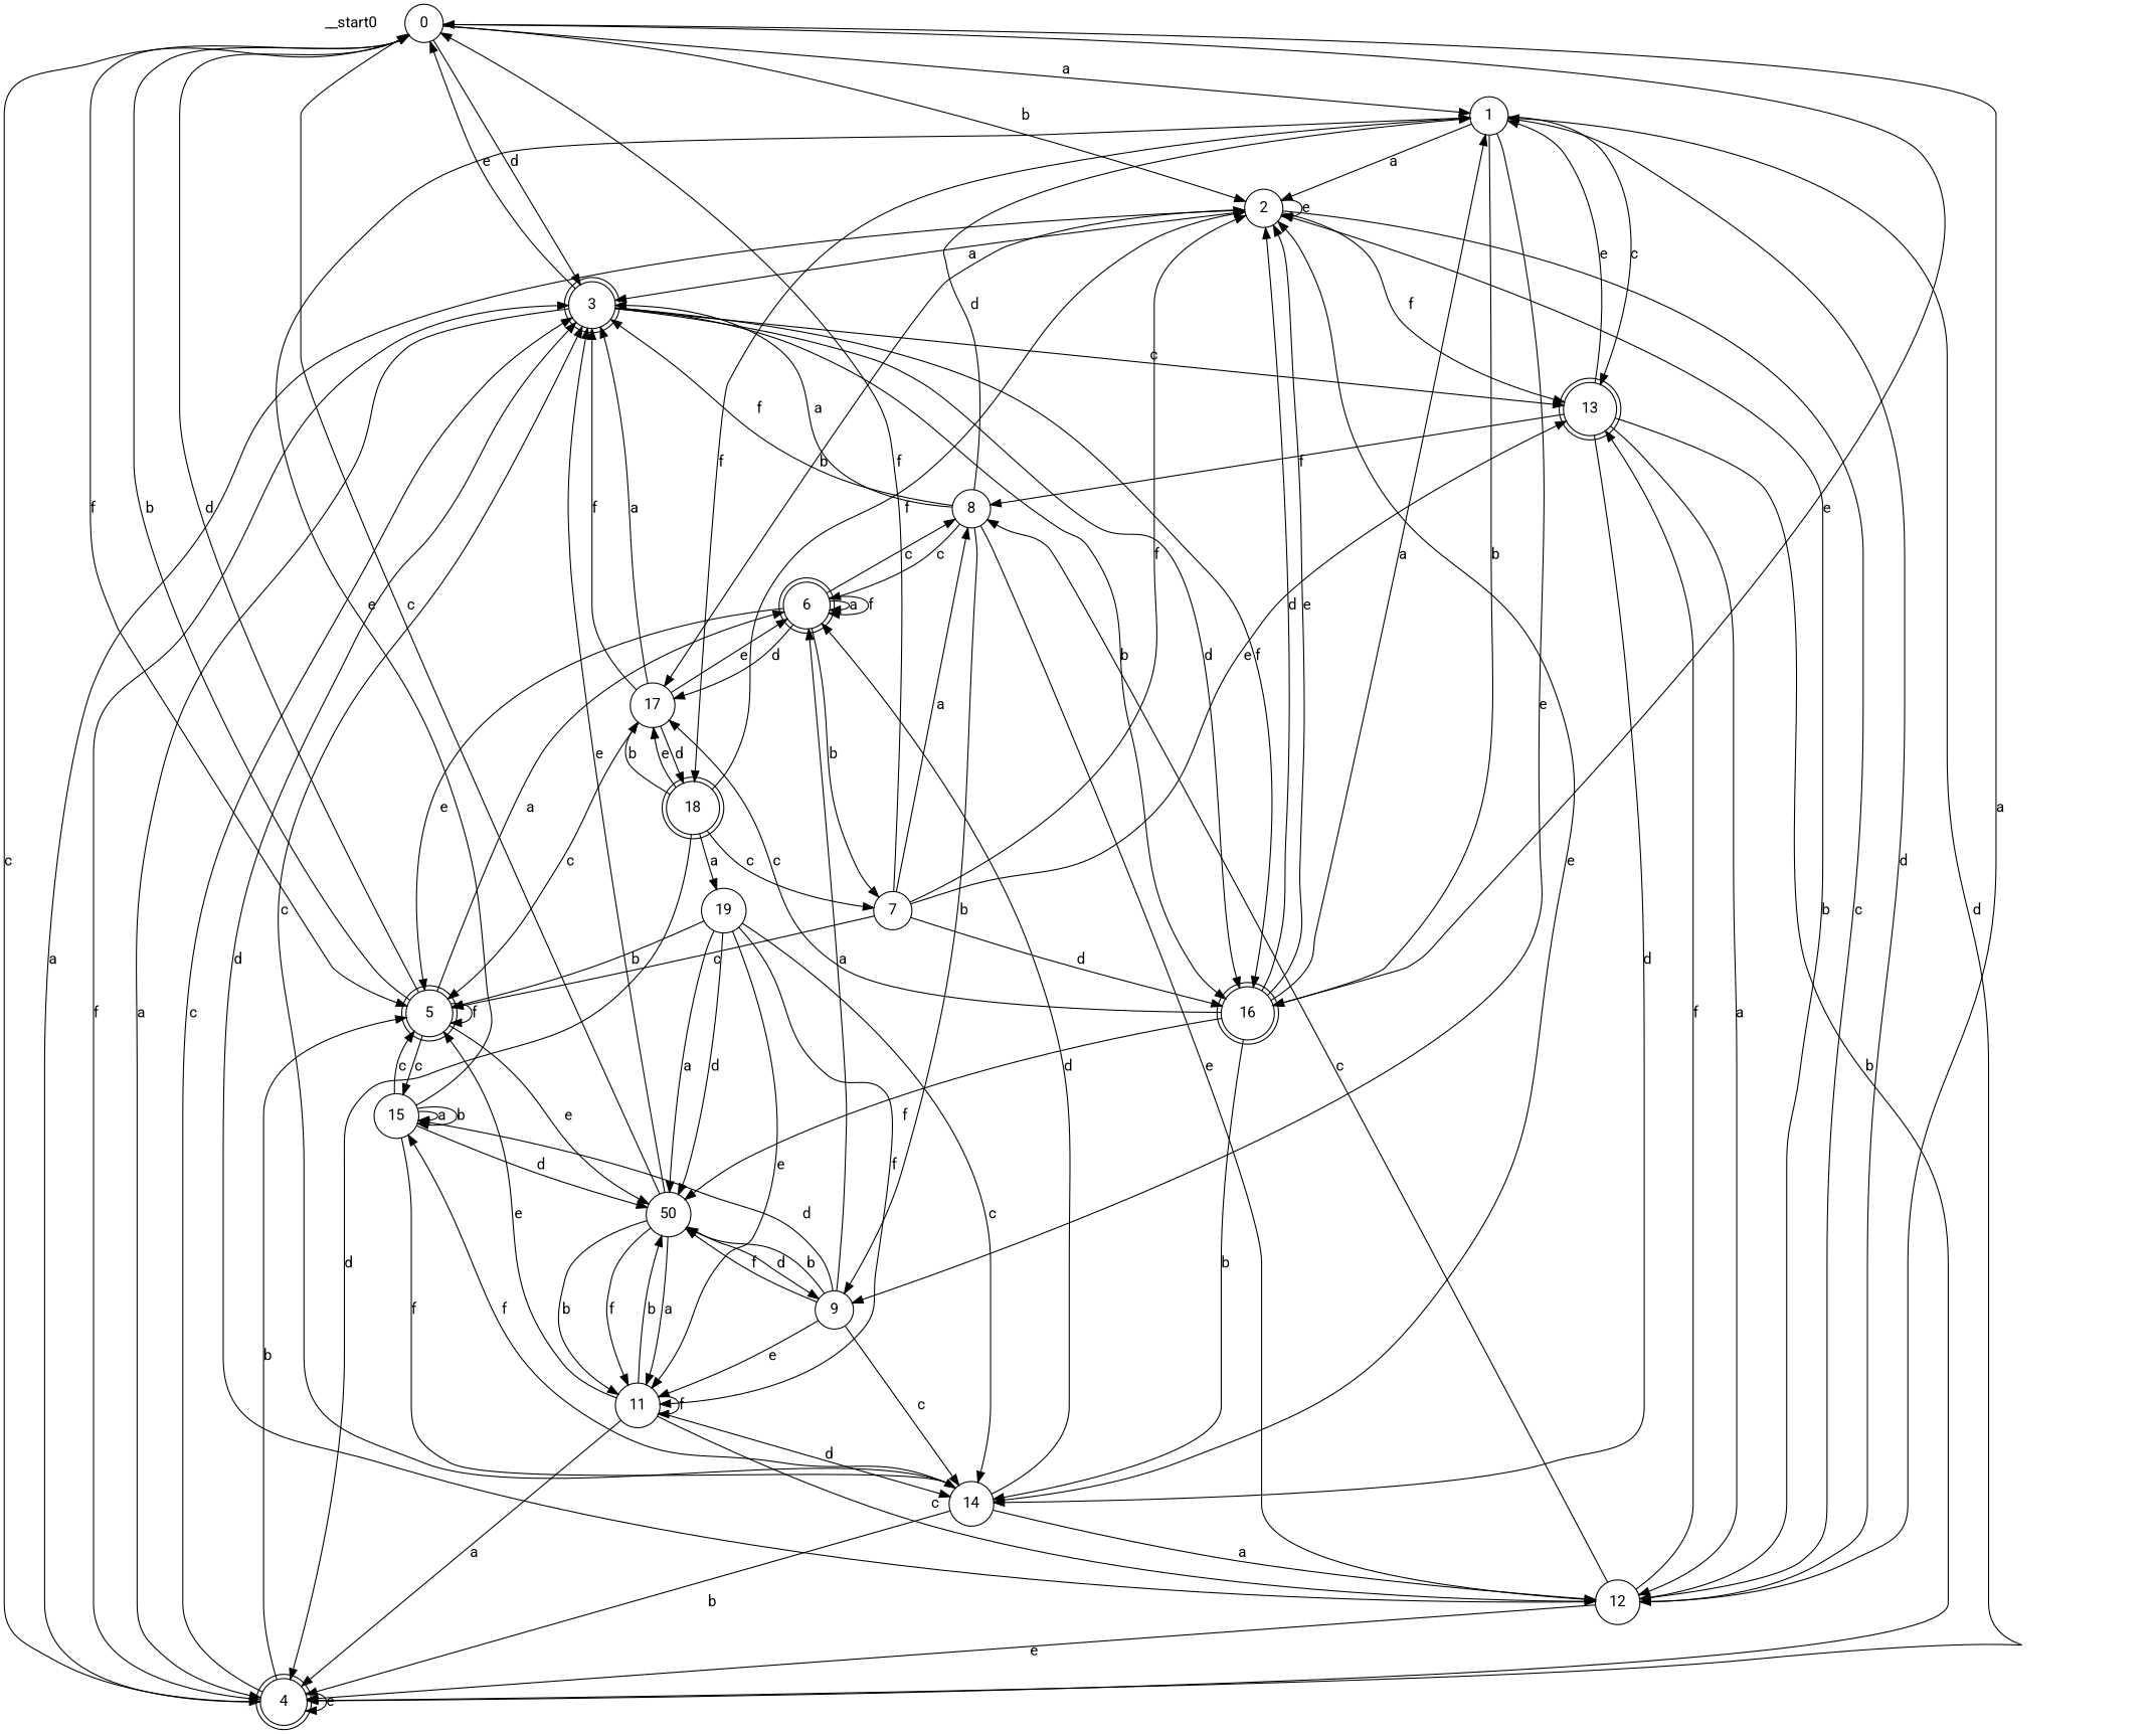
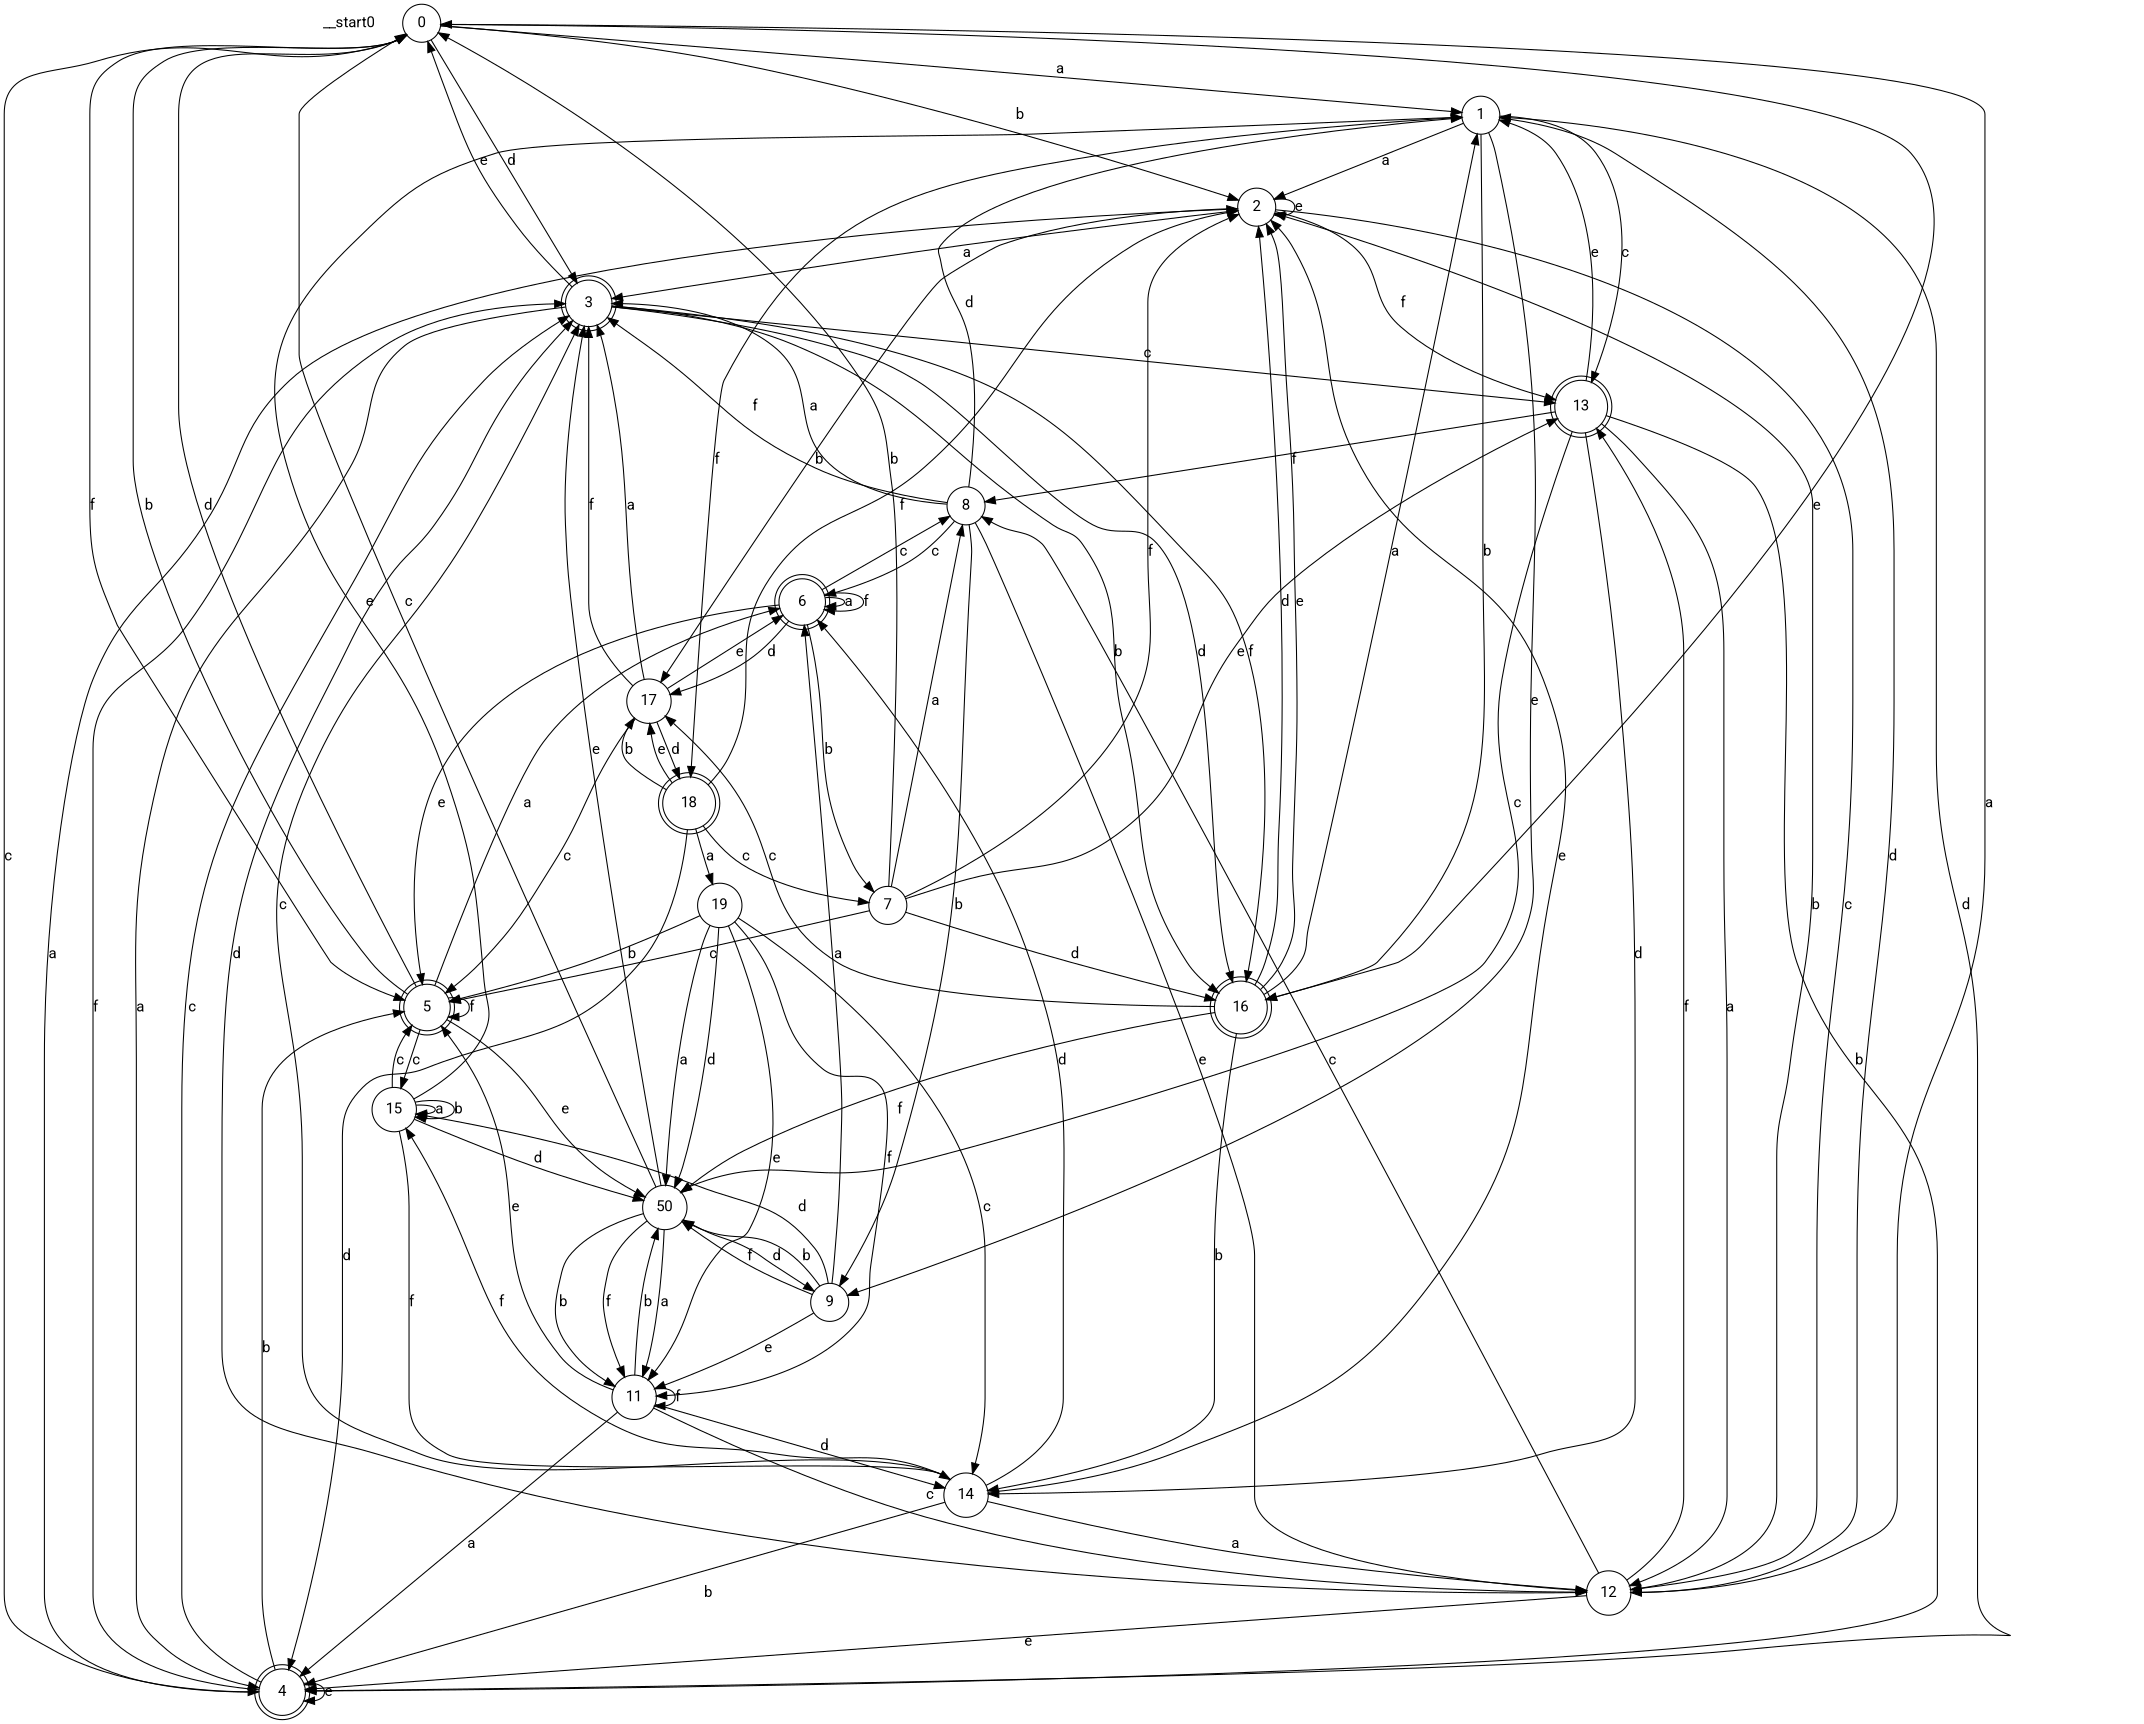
  digraph {
    fontname=Roboto
    rankdir=TB
    node [fontname=Roboto shape=circle color=black fillcolor=white style=filled]
    edge [fontname=Roboto]
    __start0 [shape=none color="" fillcolor="" style=""]
    n2 [label=0]
    n3 [label=1]
    n4 [label=2]
    n5 [label=3 shape=doublecircle style="rounded,filled"]
    n6 [label=4 shape=doublecircle style="rounded,filled"]
    n7 [label=5 shape=doublecircle style="rounded,filled"]
    n8 [label=16 shape=doublecircle style="rounded,filled"]
    n9 [label=9]
    n10 [label=12]
    n11 [label=13 shape=doublecircle style="rounded,filled"]
    n12 [label=18 shape=doublecircle style="rounded,filled"]
    n13 [label=17]
    n14 [label=6 shape=doublecircle style="rounded,filled"]
    n15 [label=50]
    n16 [label=15]
    n17 [label=14]
    n18 [label=11]
    n19 [label=8]
    n20 [label=7]
    n21 [label=19]
    n2 -> n3 [label=a]
    n2 -> n4 [label=b]
    n2 -> n5 [label=d]
    n2 -> n6 [label=c]
    n2 -> n7 [label=f]
    n2 -> n8 [label=e]
    n3 -> n4 [label=a]
    n3 -> n8 [label=b]
    n3 -> n9 [label=e]
    n3 -> n10 [label=d]
    n3 -> n11 [label=c]
    n3 -> n12 [label=f]
    n4 -> n4 [label=e]
    n4 -> n5 [label=a]
    n4 -> n10 [label=c]
    n4 -> n11 [label=f]
    n4 -> n13 [label=b]
    n5 -> n2 [label=e]
    n5 -> n6 [label=a]
    n5 -> n8 [label=b]
    n5 -> n8 [label=d]
    n5 -> n8 [label=f]
    n5 -> n11 [label=c]
    n6 -> n3 [label=d]
    n6 -> n4 [label=a]
    n6 -> n5 [label=c]
    n6 -> n5 [label=f]
    n6 -> n6 [label=e]
    n6 -> n7 [label=b]
    n7 -> n2 [label=b]
    n7 -> n2 [label=d]
    n7 -> n7 [label=f]
    n7 -> n14 [label=a]
    n7 -> n15 [label=e]
    n7 -> n16 [label=c]
    n8 -> n3 [label=a]
    n8 -> n4 [label=d]
    n8 -> n4 [label=e]
    n8 -> n13 [label=c]
    n8 -> n15 [label=f]
    n8 -> n17 [label=b]
    n9 -> n14 [label=a]
    n9 -> n15 [label=b]
    n9 -> n15 [label=f]
    n9 -> n16 [label=d]
-   n9 -> n17 [label=c]
    n9 -> n18 [label=e]
    n10 -> n2 [label=a]
    n10 -> n4 [label=b]
    n10 -> n5 [label=d]
    n10 -> n6 [label=e]
    n10 -> n11 [label=f]
    n10 -> n19 [label=c]
    n11 -> n3 [label=e]
    n11 -> n6 [label=b]
    n11 -> n10 [label=a]
+   n11 -> n15 [label=c]
    n11 -> n17 [label=d]
    n11 -> n19 [label=f]
    n12 -> n4 [label=f]
    n12 -> n6 [label=d]
    n12 -> n13 [label=b]
    n12 -> n13 [label=e]
    n12 -> n20 [label=c]
    n12 -> n21 [label=a]
    n13 -> n5 [label=a]
    n13 -> n5 [label=f]
    n13 -> n7 [label=c]
    n13 -> n12 [label=d]
    n13 -> n14 [label=e]
    n14 -> n7 [label=e]
    n14 -> n13 [label=d]
    n14 -> n14 [label=a]
    n14 -> n14 [label=f]
    n14 -> n19 [label=c]
    n14 -> n20 [label=b]
    n15 -> n2 [label=c]
    n15 -> n5 [label=e]
    n15 -> n9 [label=d]
    n15 -> n18 [label=a]
    n15 -> n18 [label=b]
    n15 -> n18 [label=f]
    n16 -> n3 [label=e]
    n16 -> n7 [label=c]
    n16 -> n15 [label=d]
    n16 -> n16 [label=a]
    n16 -> n16 [label=b]
    n16 -> n17 [label=f]
    n17 -> n4 [label=e]
    n17 -> n5 [label=c]
    n17 -> n6 [label=b]
    n17 -> n10 [label=a]
    n17 -> n14 [label=d]
    n17 -> n16 [label=f]
    n18 -> n6 [label=a]
    n18 -> n7 [label=e]
    n18 -> n10 [label=c]
    n18 -> n15 [label=b]
    n18 -> n17 [label=d]
    n18 -> n18 [label=f]
    n19 -> n3 [label=d]
    n19 -> n5 [label=a]
    n19 -> n5 [label=f]
    n19 -> n9 [label=b]
    n19 -> n10 [label=e]
    n19 -> n14 [label=c]
-   n20 -> n2 [label=f]
+   n20 -> n2 [label=b]
    n20 -> n4 [label=f]
    n20 -> n7 [label=c]
    n20 -> n8 [label=d]
    n20 -> n11 [label=e]
    n20 -> n19 [label=a]
    n21 -> n7 [label=b]
    n21 -> n15 [label=a]
    n21 -> n15 [label=d]
    n21 -> n17 [label=c]
    n21 -> n18 [label=e]
    n21 -> n18 [label=f]
  }
